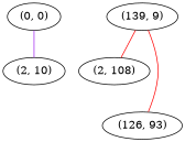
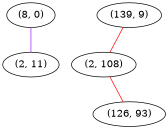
  graph {
    edge [color=red weight=1]
-   "(0, 0)"
-   "(2, 11)" [label="(2, 10)"]
+   "(0, 0)" [label="(8, 0)"]
+   "(2, 11)"
    "(139, 9)"
    "(2, 108)"
    "(126, 93)"
    "(0, 0)" -- "(2, 11)" [color=purple weight=4]
    "(139, 9)" -- "(2, 108)"
-   "(139, 9)" -- "(126, 93)"
+   "(2, 108)" -- "(126, 93)"
  }
